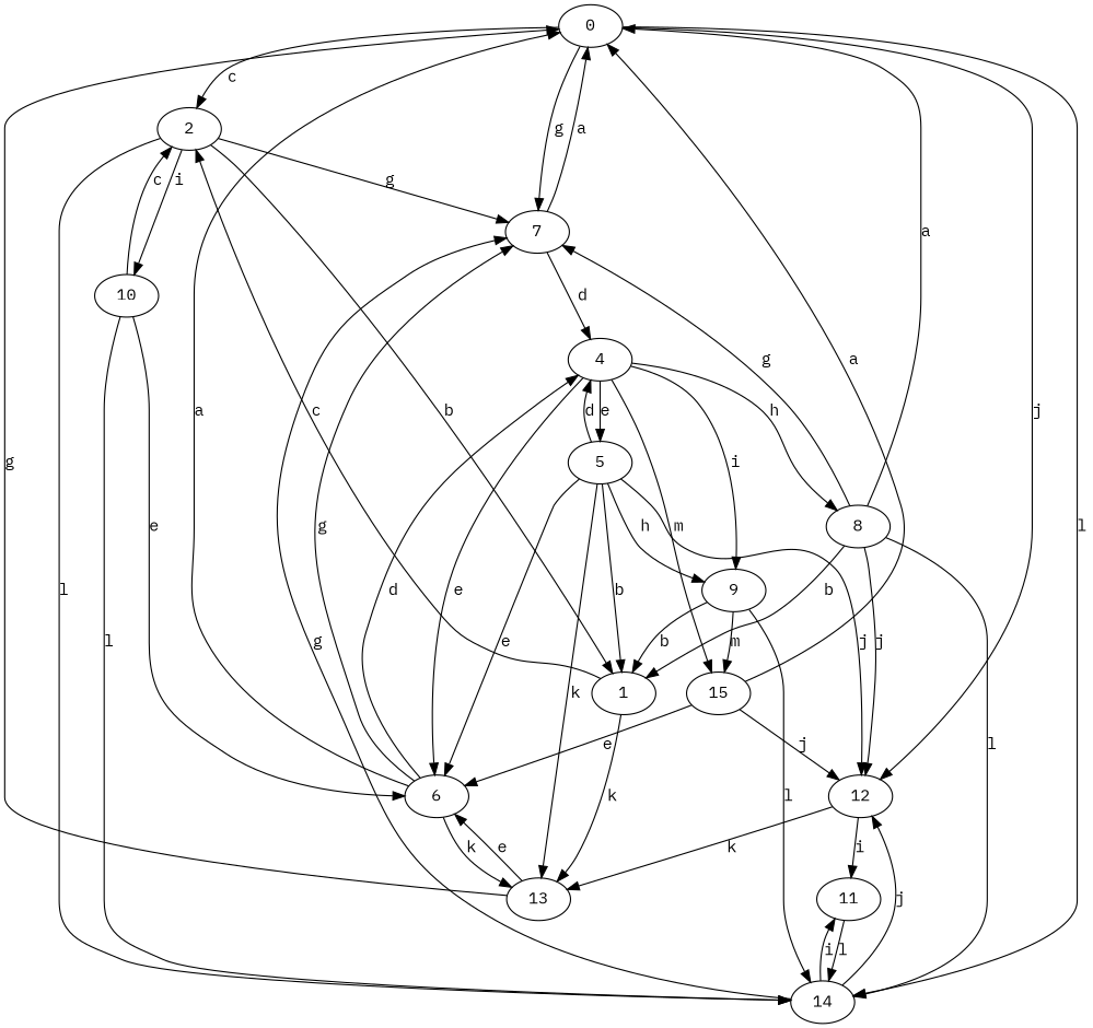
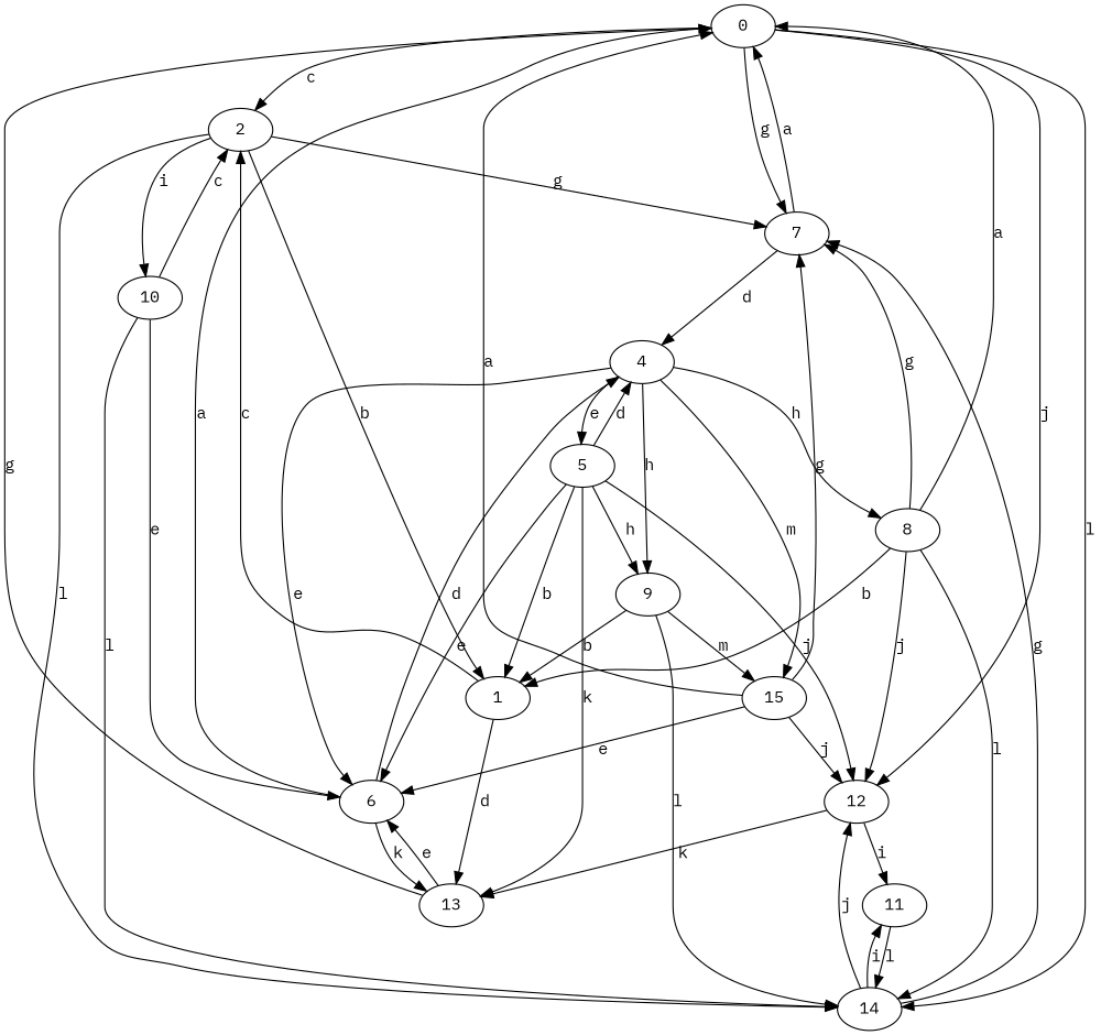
  strict digraph {
    fontname="IBM Plex Mono"
    node [fontname="IBM Plex Mono"]
    edge [fontname="IBM Plex Mono"]
    0
    2
    7
    12
    14
    1
    10
    4
    13
    11
    6
    5
    8
    9
    15
    0 -> 2 [label=c]
    0 -> 7 [label=g]
    0 -> 12 [label=j]
    0 -> 14 [label=l]
    2 -> 7 [label=g]
    2 -> 14 [label=l]
    2 -> 1 [label=b]
    2 -> 10 [label=i]
    7 -> 0 [label=a]
    7 -> 4 [label=d]
    12 -> 13 [label=k]
    12 -> 11 [label=i]
    14 -> 7 [label=g]
    14 -> 12 [label=j]
    14 -> 11 [label=i]
    1 -> 2 [label=c]
-   1 -> 13 [label=k]
+   1 -> 13 [label=d]
    10 -> 2 [label=c]
    10 -> 14 [label=l]
    10 -> 6 [label=e]
    4 -> 6 [label=e]
    4 -> 5 [label=e]
    4 -> 8 [label=h]
-   4 -> 9 [label=i]
+   4 -> 9 [label=h]
    4 -> 15 [label=m]
    13 -> 0 [label=g]
    13 -> 6 [label=e]
    11 -> 14 [label=l]
    6 -> 0 [label=a]
-   6 -> 7 [label=g]
+   15 -> 7 [label=g]
    6 -> 4 [label=d]
    6 -> 13 [label=k]
    5 -> 12 [label=j]
    5 -> 1 [label=b]
    5 -> 4 [label=d]
    5 -> 13 [label=k]
    5 -> 6 [label=e]
    5 -> 9 [label=h]
    8 -> 0 [label=a]
    8 -> 7 [label=g]
    8 -> 12 [label=j]
    8 -> 14 [label=l]
    8 -> 1 [label=b]
    9 -> 14 [label=l]
    9 -> 1 [label=b]
    9 -> 15 [label=m]
    15 -> 0 [label=a]
    15 -> 12 [label=j]
    15 -> 6 [label=e]
  }
